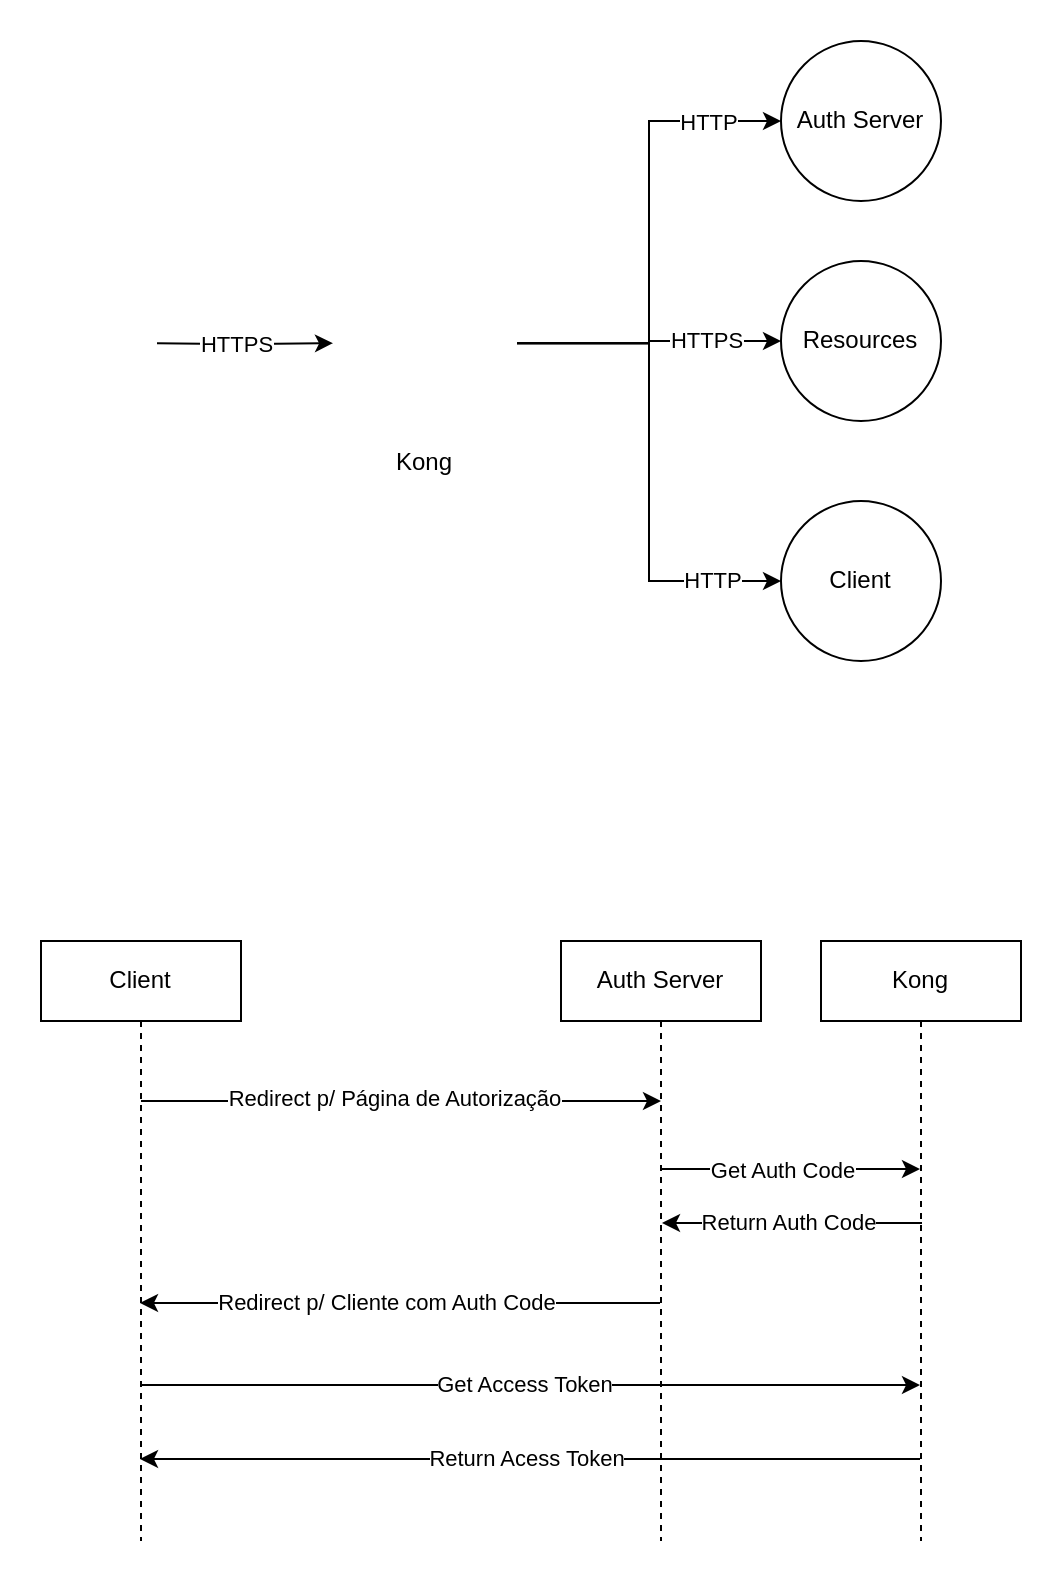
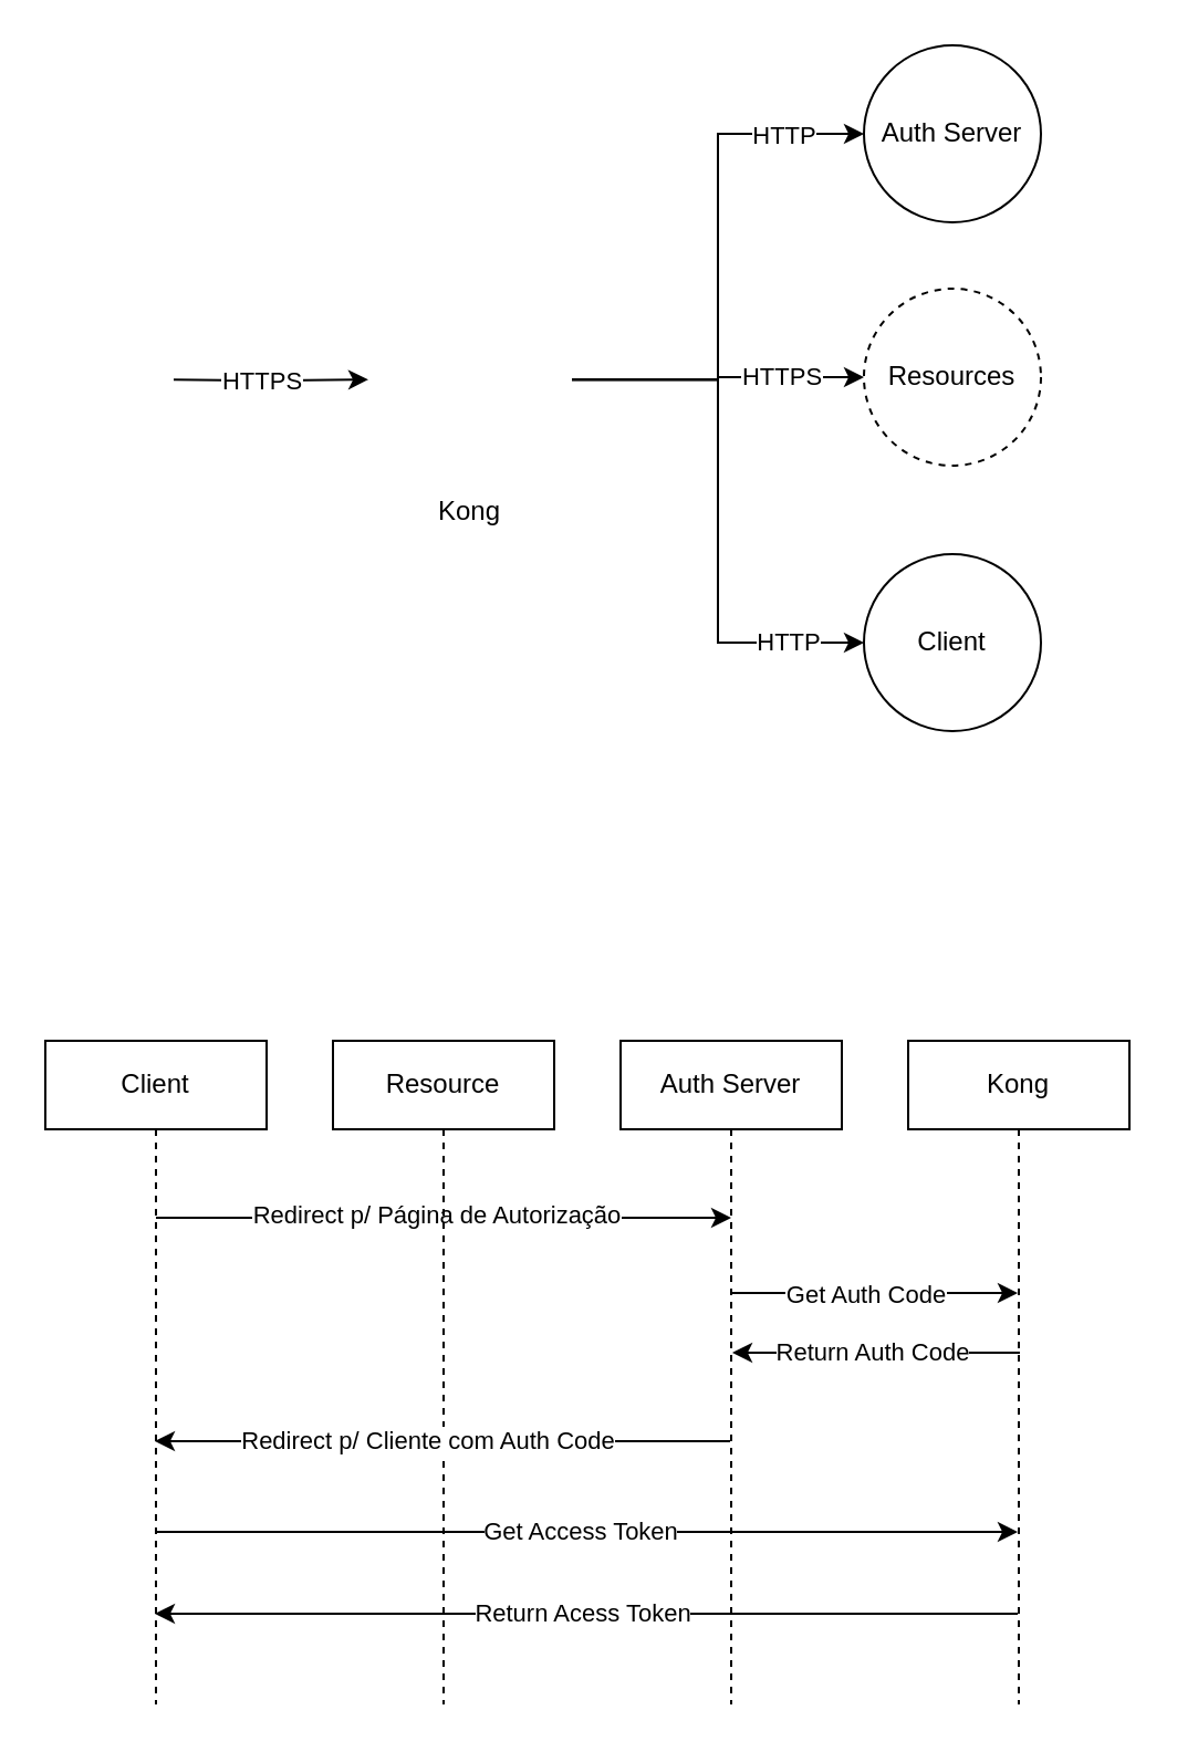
  <mxCell id="0" />
  <mxCell id="1" parent="0" />
  <mxCell id="2" style="edgeStyle=orthogonalEdgeStyle;rounded=0;orthogonalLoop=1;jettySize=auto;html=1;curved=0;" edge="1" parent="1"><mxGeometry relative="1" as="geometry"><mxPoint x="460.5" y="611" as="sourcePoint" /><mxPoint x="330.5" y="611" as="targetPoint" /></mxGeometry></mxCell>
  <mxCell id="3" value="Return Auth Code" style="edgeLabel;html=1;align=center;verticalAlign=middle;resizable=0;points=[];" vertex="1" connectable="0" parent="2"><mxGeometry x="0.273" y="-1" relative="1" as="geometry"><mxPoint x="16" as="offset" /></mxGeometry></mxCell>
  <mxCell id="4" style="edgeStyle=orthogonalEdgeStyle;rounded=0;orthogonalLoop=1;jettySize=auto;html=1;curved=0;" edge="1" parent="1"><mxGeometry relative="1" as="geometry"><mxPoint x="459.5" y="729" as="sourcePoint" /><mxPoint x="69.5" y="729" as="targetPoint" /></mxGeometry></mxCell>
  <mxCell id="5" value="Return Acess Token" style="edgeLabel;html=1;align=center;verticalAlign=middle;resizable=0;points=[];" vertex="1" connectable="0" parent="4"><mxGeometry x="0.156" y="-1" relative="1" as="geometry"><mxPoint x="28" as="offset" /></mxGeometry></mxCell>
  <mxCell id="6" value="Kong" style="shape=umlLifeline;perimeter=lifelinePerimeter;whiteSpace=wrap;html=1;container=1;dropTarget=0;collapsible=0;recursiveResize=0;outlineConnect=0;portConstraint=eastwest;newEdgeStyle={&quot;curved&quot;:0,&quot;rounded&quot;:0};" vertex="1" parent="1"><mxGeometry x="410" y="470" width="100" height="300" as="geometry" /></mxCell>
  <mxCell id="7" style="edgeStyle=orthogonalEdgeStyle;rounded=0;orthogonalLoop=1;jettySize=auto;html=1;curved=0;" edge="1" parent="1"><mxGeometry relative="1" as="geometry"><mxPoint x="70" y="550" as="sourcePoint" /><mxPoint x="330" y="550" as="targetPoint" /></mxGeometry></mxCell>
  <mxCell id="8" value="Redirect p/ Página de Autorização" style="edgeLabel;html=1;align=center;verticalAlign=middle;resizable=0;points=[];" vertex="1" connectable="0" parent="7"><mxGeometry x="-0.192" y="-3" relative="1" as="geometry"><mxPoint x="21" y="-5" as="offset" /></mxGeometry></mxCell>
  <mxCell id="9" style="edgeStyle=orthogonalEdgeStyle;rounded=0;orthogonalLoop=1;jettySize=auto;html=1;curved=0;" edge="1" parent="1"><mxGeometry relative="1" as="geometry"><mxPoint x="69.5" y="692" as="sourcePoint" /><mxPoint x="459.5" y="692" as="targetPoint" /></mxGeometry></mxCell>
  <mxCell id="10" value="Get Access Token" style="edgeLabel;html=1;align=center;verticalAlign=middle;resizable=0;points=[];" vertex="1" connectable="0" parent="9"><mxGeometry x="-0.023" y="-1" relative="1" as="geometry"><mxPoint x="1" y="-2" as="offset" /></mxGeometry></mxCell>
  <mxCell id="11" value="Client" style="shape=umlLifeline;perimeter=lifelinePerimeter;whiteSpace=wrap;html=1;container=1;dropTarget=0;collapsible=0;recursiveResize=0;outlineConnect=0;portConstraint=eastwest;newEdgeStyle={&quot;curved&quot;:0,&quot;rounded&quot;:0};" vertex="1" parent="1"><mxGeometry x="20" y="470" width="100" height="300" as="geometry" /></mxCell>
+ <mxCell id="12" value="Resource" style="shape=umlLifeline;perimeter=lifelinePerimeter;whiteSpace=wrap;html=1;container=1;dropTarget=0;collapsible=0;recursiveResize=0;outlineConnect=0;portConstraint=eastwest;newEdgeStyle={&quot;curved&quot;:0,&quot;rounded&quot;:0};" vertex="1" parent="1"><mxGeometry x="150" y="470" width="100" height="300" as="geometry" /></mxCell>
  <mxCell id="13" style="edgeStyle=orthogonalEdgeStyle;rounded=0;orthogonalLoop=1;jettySize=auto;html=1;curved=0;" edge="1" parent="1"><mxGeometry relative="1" as="geometry"><mxPoint x="329.5" y="584" as="sourcePoint" /><mxPoint x="459.5" y="584" as="targetPoint" /><Array as="points"><mxPoint x="410" y="584" /><mxPoint x="410" y="584" /></Array></mxGeometry></mxCell>
  <mxCell id="14" value="Get Auth Code" style="edgeLabel;html=1;align=center;verticalAlign=middle;resizable=0;points=[];" vertex="1" connectable="0" parent="13"><mxGeometry x="-0.285" y="4" relative="1" as="geometry"><mxPoint x="15" y="4" as="offset" /></mxGeometry></mxCell>
  <mxCell id="15" style="edgeStyle=orthogonalEdgeStyle;rounded=0;orthogonalLoop=1;jettySize=auto;html=1;curved=0;" edge="1" parent="1"><mxGeometry relative="1" as="geometry"><mxPoint x="329.5" y="651" as="sourcePoint" /><mxPoint x="69.5" y="651" as="targetPoint" /></mxGeometry></mxCell>
  <mxCell id="16" value="Redirect p/ Cliente com Auth Code" style="edgeLabel;html=1;align=center;verticalAlign=middle;resizable=0;points=[];" vertex="1" connectable="0" parent="15"><mxGeometry x="-0.127" y="1" relative="1" as="geometry"><mxPoint x="-24" y="-2" as="offset" /></mxGeometry></mxCell>
  <mxCell id="17" value="Auth Server" style="shape=umlLifeline;perimeter=lifelinePerimeter;whiteSpace=wrap;html=1;container=1;dropTarget=0;collapsible=0;recursiveResize=0;outlineConnect=0;portConstraint=eastwest;newEdgeStyle={&quot;curved&quot;:0,&quot;rounded&quot;:0};" vertex="1" parent="1"><mxGeometry x="280" y="470" width="100" height="300" as="geometry" /></mxCell>
  <mxCell id="18" value="Client" style="ellipse;whiteSpace=wrap;html=1;aspect=fixed;" vertex="1" parent="1"><mxGeometry x="390" y="250" width="80" height="80" as="geometry" /></mxCell>
- <mxCell id="19" value="Resources" style="ellipse;whiteSpace=wrap;html=1;aspect=fixed;" vertex="1" parent="1"><mxGeometry x="390" y="130" width="80" height="80" as="geometry" /></mxCell>
+ <mxCell id="19" value="Resources" style="ellipse;whiteSpace=wrap;html=1;aspect=fixed;dashed=1;" vertex="1" parent="1"><mxGeometry x="390" y="130" width="80" height="80" as="geometry" /></mxCell>
  <mxCell id="20" value="Auth Server" style="ellipse;whiteSpace=wrap;html=1;aspect=fixed;" vertex="1" parent="1"><mxGeometry x="390" y="20" width="80" height="80" as="geometry" /></mxCell>
  <mxCell id="21" style="edgeStyle=orthogonalEdgeStyle;rounded=0;orthogonalLoop=1;jettySize=auto;html=1;entryX=0;entryY=0.5;entryDx=0;entryDy=0;exitX=1;exitY=0.5;exitDx=0;exitDy=0;" edge="1" parent="1" source="29" target="20"><mxGeometry relative="1" as="geometry"><mxPoint x="285" y="170" as="sourcePoint" /></mxGeometry></mxCell>
  <mxCell id="22" value="HTTP" style="edgeLabel;html=1;align=center;verticalAlign=middle;resizable=0;points=[];" vertex="1" connectable="0" parent="21"><mxGeometry x="-0.061" y="1" relative="1" as="geometry"><mxPoint x="30" y="-63" as="offset" /></mxGeometry></mxCell>
  <mxCell id="23" style="edgeStyle=orthogonalEdgeStyle;rounded=0;orthogonalLoop=1;jettySize=auto;html=1;entryX=0;entryY=0.5;entryDx=0;entryDy=0;exitX=1;exitY=0.5;exitDx=0;exitDy=0;" edge="1" parent="1" source="29" target="18"><mxGeometry relative="1" as="geometry"><mxPoint x="285" y="170" as="sourcePoint" /></mxGeometry></mxCell>
  <mxCell id="24" value="HTTP" style="edgeLabel;html=1;align=center;verticalAlign=middle;resizable=0;points=[];" vertex="1" connectable="0" parent="23"><mxGeometry x="0.733" y="-3" relative="1" as="geometry"><mxPoint x="-1" y="-4" as="offset" /></mxGeometry></mxCell>
  <mxCell id="25" style="edgeStyle=orthogonalEdgeStyle;rounded=0;orthogonalLoop=1;jettySize=auto;html=1;entryX=0;entryY=0.5;entryDx=0;entryDy=0;" edge="1" parent="1" target="29"><mxGeometry relative="1" as="geometry"><mxPoint x="78" y="171.09" as="sourcePoint" /><mxPoint x="229.98" y="179.9" as="targetPoint" /></mxGeometry></mxCell>
  <mxCell id="26" value="HTTPS" style="edgeLabel;html=1;align=center;verticalAlign=middle;resizable=0;points=[];" vertex="1" connectable="0" parent="25"><mxGeometry x="-0.056" y="-2" relative="1" as="geometry"><mxPoint x="-2" y="-2" as="offset" /></mxGeometry></mxCell>
  <mxCell id="27" style="edgeStyle=orthogonalEdgeStyle;rounded=0;orthogonalLoop=1;jettySize=auto;html=1;entryX=0;entryY=0.5;entryDx=0;entryDy=0;" edge="1" parent="1" source="29" target="19"><mxGeometry relative="1" as="geometry" /></mxCell>
  <mxCell id="28" value="HTTPS" style="edgeLabel;html=1;align=center;verticalAlign=middle;resizable=0;points=[];" vertex="1" connectable="0" parent="27"><mxGeometry x="0.429" y="-5" relative="1" as="geometry"><mxPoint x="1" y="-6" as="offset" /></mxGeometry></mxCell>
  <mxCell id="29" value="Kong" style="shape=image;verticalLabelPosition=bottom;labelBackgroundColor=default;verticalAlign=top;aspect=fixed;imageAspect=0;image=https://images.icon-icons.com/3912/PNG/512/kong_logo_icon_247891.png;" vertex="1" parent="1"><mxGeometry x="166" y="125.09" width="92" height="92" as="geometry" /></mxCell>
  <mxCell id="30" value="" style="shape=image;verticalLabelPosition=bottom;labelBackgroundColor=default;verticalAlign=top;aspect=fixed;imageAspect=0;image=https://static-00.iconduck.com/assets.00/browser-icon-2048x2048-ylx4audr.png;" vertex="1" parent="1"><mxGeometry x="20" y="139.09" width="64" height="64" as="geometry" /></mxCell>
